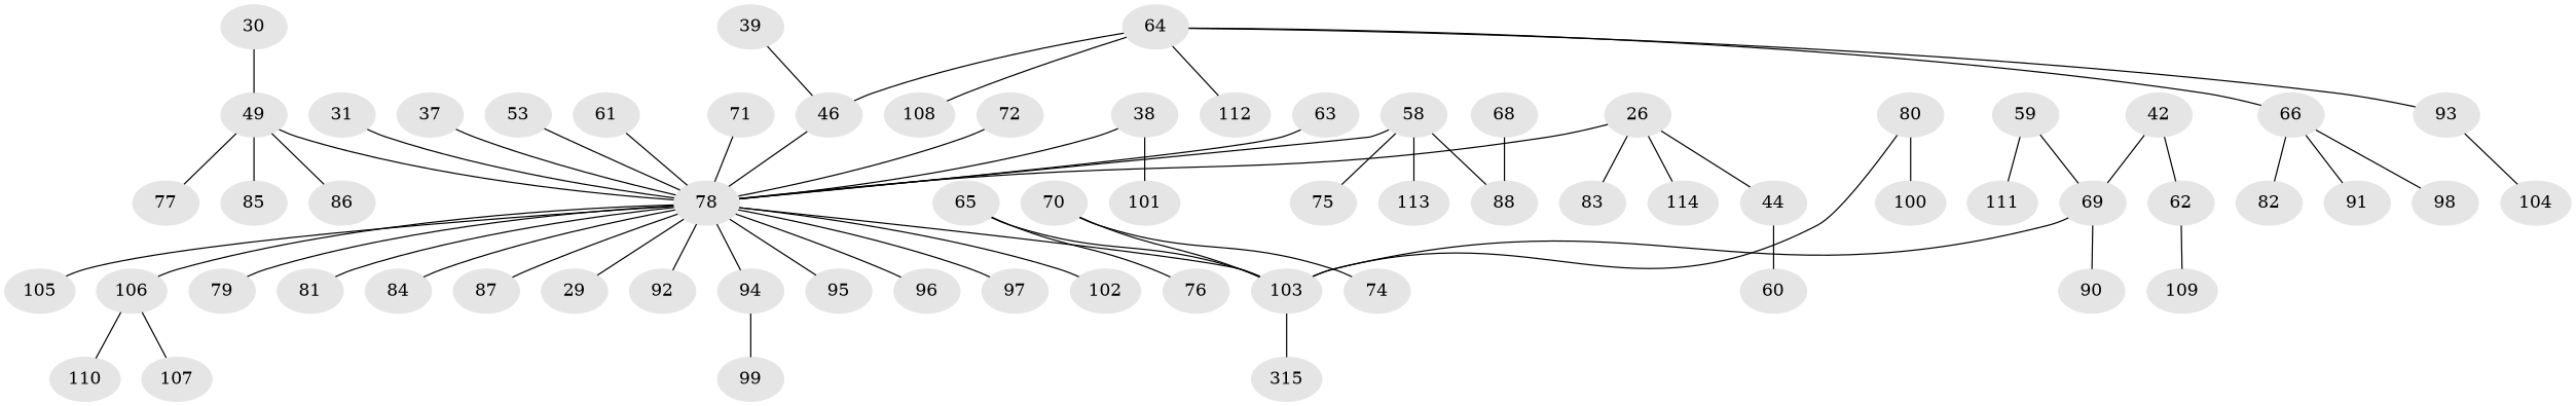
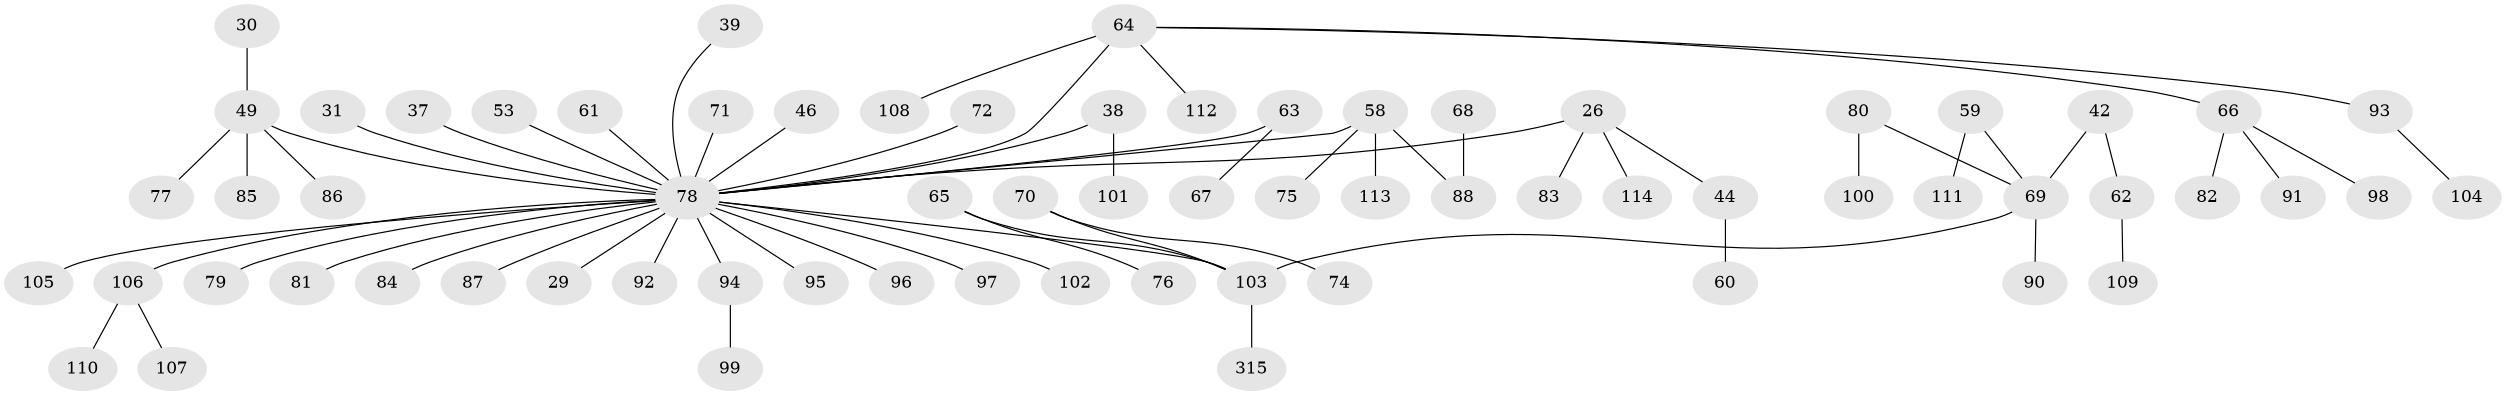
  graph {
    node [color=gray90 style=filled]
    26
    44
    78 [super="+15+45+27+22+24+51+48"]
    83
    114
    60
    103 [super="+33+40"]
    79
    81
    84
    87
    n12 [label=29]
    92
    94
    95
    96
    97
    102
    105
    106 [super="+57"]
    49 [super="+17+19+25"]
    77
    85
    86
    30
    31
    37
    38
    101
    39
    42
    62
    69 [super="+29"]
    109
    90
    46
    53
    58 [super="+32+56"]
    75
    88 [super="+52"]
    113
    59
    111
    61
    63
+   67
    64 [super="+36+55"]
    66 [super="+47+43+50"]
    93
    108
    112
    82
    91
    98
    104
    65 [super="+34"]
    76
    n58 [label=315]
    68
    70
    74
    71
    72
    99
    107
    110
    80
    100
    26 -- 44
    26 -- 78
    26 -- 83
    26 -- 114
    44 -- 60
    78 -- 103
    78 -- 79
    78 -- 81
    78 -- 84
    78 -- 87
    78 -- n12
    78 -- 92
    78 -- 94
    78 -- 95
    78 -- 96
    78 -- 97
    78 -- 102
    78 -- 105
    78 -- 106
    103 -- n58
    94 -- 99
    106 -- 107
    106 -- 110
    49 -- 78
    49 -- 77
    49 -- 85
    49 -- 86
    30 -- 49
    31 -- 78
    37 -- 78
    38 -- 78
    38 -- 101
-   39 -- 46
+   39 -- 78
    42 -- 62
    42 -- 69
    62 -- 109
    69 -- 103
    69 -- 90
    46 -- 78
    53 -- 78
    58 -- 78
    58 -- 75
    58 -- 88
    58 -- 113
    59 -- 69
    59 -- 111
    61 -- 78
    63 -- 78
-   64 -- 46
+   63 -- 67
+   64 -- 78
    64 -- 66
    64 -- 93
    64 -- 108
    64 -- 112
    66 -- 82
    66 -- 91
    66 -- 98
    93 -- 104
    65 -- 103
    65 -- 76
    68 -- 88
    70 -- 103
    70 -- 74
    71 -- 78
    72 -- 78
-   80 -- 103
+   80 -- 69
    80 -- 100
  }
